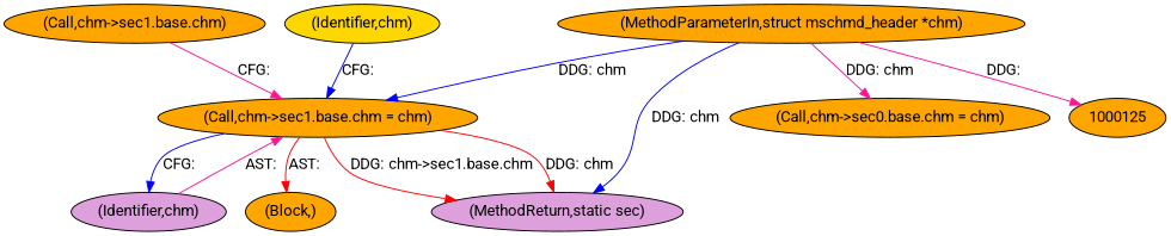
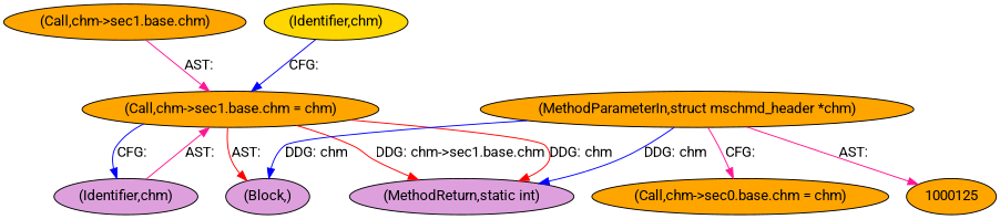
  digraph {
    fontname=Roboto
    node [fillcolor=orange fontname=Roboto style=filled]
    edge [color=blue fontname=Roboto]
    n1 [label="(Call,chm->sec1.base.chm = chm)"]
    n2 [fillcolor=plum label="(Identifier,chm)"]
-   n3 [label="(Block,)"]
-   n4 [fillcolor=plum label="(MethodReturn,static sec)"]
+   n3 [fillcolor=plum label="(Block,)"]
+   n4 [fillcolor=plum label="(MethodReturn,static int)"]
    n5 [label="(MethodParameterIn,struct mschmd_header *chm)"]
    n6 [label="(Call,chm->sec0.base.chm = chm)"]
    1000125
    n8 [label="(Call,chm->sec1.base.chm)"]
    n9 [fillcolor=gold label="(Identifier,chm)"]
    n1 -> n2 [label="CFG: "]
    n1 -> n3 [color=red label="AST: "]
    n1 -> n4 [color=red label="DDG: chm->sec1.base.chm"]
    n1 -> n4 [color=red label="DDG: chm"]
    n2 -> n1 [color=deeppink label="AST: "]
-   n5 -> n1 [label="DDG: chm"]
+   n5 -> n3 [label="DDG: chm"]
    n5 -> n4 [label="DDG: chm"]
-   n5 -> n6 [color=deeppink label="DDG: chm"]
-   n5 -> 1000125 [color=deeppink label="DDG: "]
-   n8 -> n1 [color=deeppink label="CFG: "]
+   n5 -> n6 [color=deeppink label="CFG: "]
+   n5 -> 1000125 [color=deeppink label="AST: "]
+   n8 -> n1 [color=deeppink label="AST: "]
    n9 -> n1 [label="CFG: "]
  }
